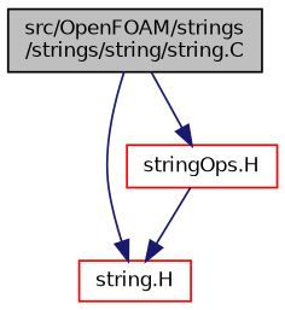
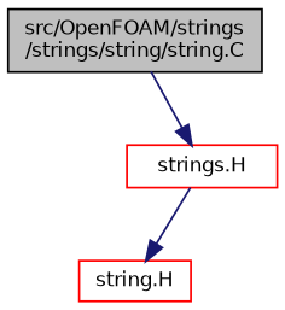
  digraph {
    node [color=red fontname=Helvetica fontsize=10 shape=record]
    edge [color=midnightblue fontname=Helvetica fontsize=10 labelfontname=Helvetica labelfontsize=10 style=solid]
    n1 [color=black fillcolor=grey75 fontcolor=black height=0.2 label="src/OpenFOAM/strings\l/strings/string/string.C" style=filled width=0.4]
    n2 [height=0.2 label="string.H" width=0.4]
-   n3 [height=0.2 label="stringOps.H" width=0.4]
-   n1 -> n2
+   n3 [height=0.2 label="strings.H" width=0.4]
    n1 -> n3
    n3 -> n2
  }
